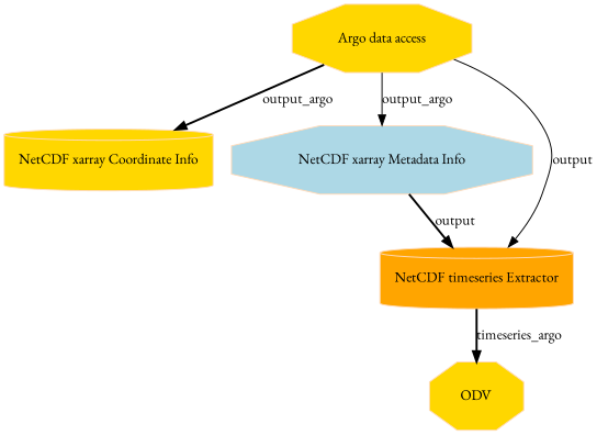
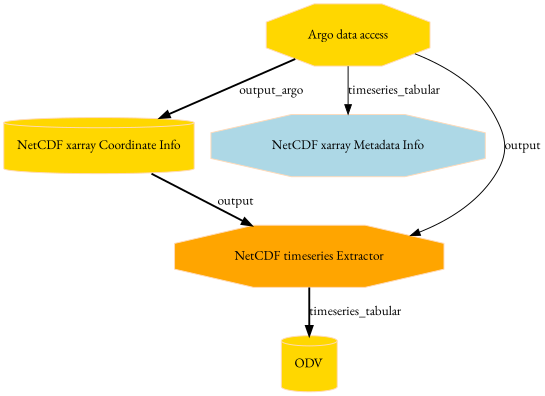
  digraph {
    fontname="EB Garamond"
    node [color=peachpuff fillcolor=gold fontname="EB Garamond" margin="0.2,0.2" shape=cylinder style=filled]
    edge [fontname="EB Garamond" style=bold]
    n1 [label="Argo data access" shape=octagon]
    n2 [label="NetCDF xarray Coordinate Info"]
    n3 [fillcolor=lightblue label="NetCDF xarray Metadata Info" shape=octagon]
-   n4 [fillcolor=orange label="NetCDF timeseries Extractor"]
-   n5 [label=ODV shape=octagon]
+   n4 [fillcolor=orange label="NetCDF timeseries Extractor" shape=octagon]
+   n5 [label=ODV]
    n1 -> n2 [label=output_argo]
-   n1 -> n3 [label=output_argo style=solid]
+   n1 -> n3 [label=timeseries_tabular style=solid]
    n1 -> n4 [label=output style=solid]
-   n3 -> n4 [label=output]
-   n4 -> n5 [label=timeseries_argo]
+   n2 -> n4 [label=output]
+   n4 -> n5 [label=timeseries_tabular]
  }
